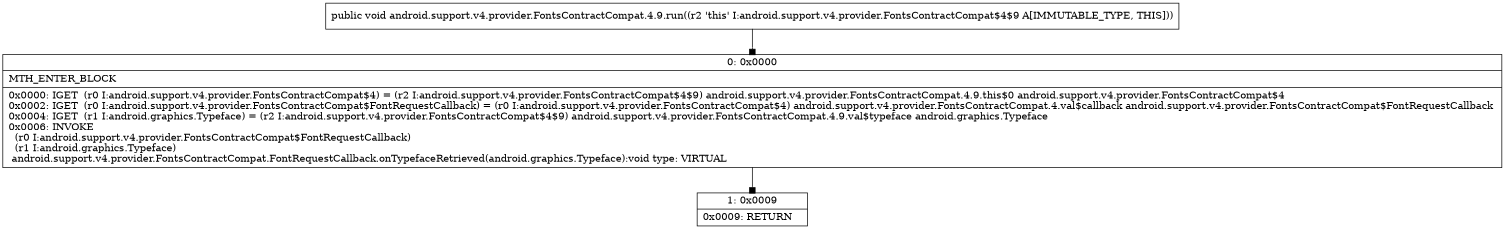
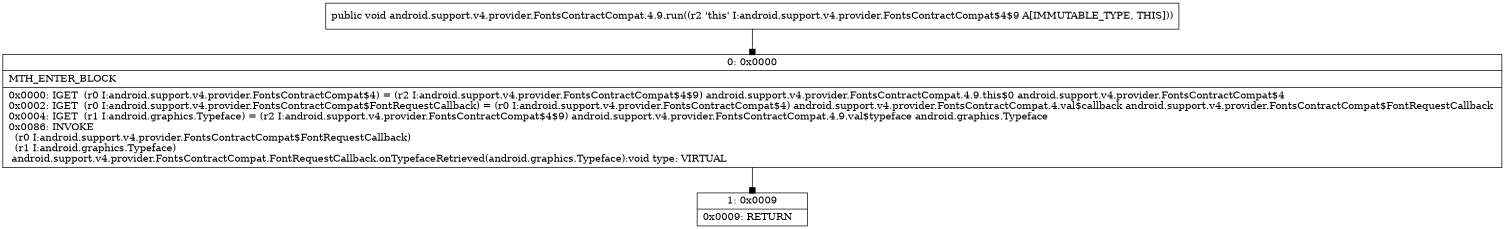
  digraph {
    node [shape=record]
    edge [arrowhead=box]
-   n1 [label="{0\:\ 0x0000|MTH_ENTER_BLOCK\l|0x0000: IGET  (r0 I:android.support.v4.provider.FontsContractCompat$4) = (r2 I:android.support.v4.provider.FontsContractCompat$4$9) android.support.v4.provider.FontsContractCompat.4.9.this$0 android.support.v4.provider.FontsContractCompat$4 \l0x0002: IGET  (r0 I:android.support.v4.provider.FontsContractCompat$FontRequestCallback) = (r0 I:android.support.v4.provider.FontsContractCompat$4) android.support.v4.provider.FontsContractCompat.4.val$callback android.support.v4.provider.FontsContractCompat$FontRequestCallback \l0x0004: IGET  (r1 I:android.graphics.Typeface) = (r2 I:android.support.v4.provider.FontsContractCompat$4$9) android.support.v4.provider.FontsContractCompat.4.9.val$typeface android.graphics.Typeface \l0x0006: INVOKE  \l  (r0 I:android.support.v4.provider.FontsContractCompat$FontRequestCallback)\l  (r1 I:android.graphics.Typeface)\l android.support.v4.provider.FontsContractCompat.FontRequestCallback.onTypefaceRetrieved(android.graphics.Typeface):void type: VIRTUAL \l}"]
+   n1 [label="{0\:\ 0x0000|MTH_ENTER_BLOCK\l|0x0000: IGET  (r0 I:android.support.v4.provider.FontsContractCompat$4) = (r2 I:android.support.v4.provider.FontsContractCompat$4$9) android.support.v4.provider.FontsContractCompat.4.9.this$0 android.support.v4.provider.FontsContractCompat$4 \l0x0002: IGET  (r0 I:android.support.v4.provider.FontsContractCompat$FontRequestCallback) = (r0 I:android.support.v4.provider.FontsContractCompat$4) android.support.v4.provider.FontsContractCompat.4.val$callback android.support.v4.provider.FontsContractCompat$FontRequestCallback \l0x0004: IGET  (r1 I:android.graphics.Typeface) = (r2 I:android.support.v4.provider.FontsContractCompat$4$9) android.support.v4.provider.FontsContractCompat.4.9.val$typeface android.graphics.Typeface \l0x0086: INVOKE  \l  (r0 I:android.support.v4.provider.FontsContractCompat$FontRequestCallback)\l  (r1 I:android.graphics.Typeface)\l android.support.v4.provider.FontsContractCompat.FontRequestCallback.onTypefaceRetrieved(android.graphics.Typeface):void type: VIRTUAL \l}"]
    n2 [label="{1\:\ 0x0009|0x0009: RETURN   \l}"]
    n3 [label="{public void android.support.v4.provider.FontsContractCompat.4.9.run((r2 'this' I:android.support.v4.provider.FontsContractCompat$4$9 A[IMMUTABLE_TYPE, THIS])) }"]
    n1 -> n2
    n3 -> n1
  }
